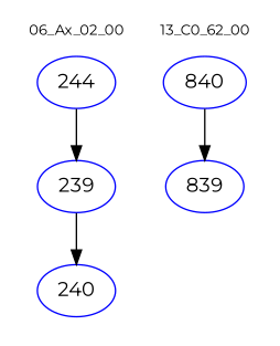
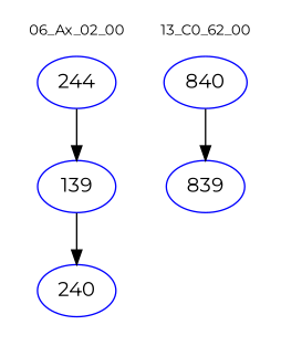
  digraph {
    fontname=Montserrat
    node [color=blue fontname=Montserrat]
    edge [color=black fontname=Montserrat]
    n1 [label=244]
-   n2 [label=239]
+   n2 [label=139]
    n3 [label=240]
    n4 [label=840]
    n5 [label=839]
    subgraph cluster_1 {
      color=white
      fontsize=10
      label="06_Ax_02_00"
      n1
      n2
      n3
    }
    subgraph cluster_2 {
      color=white
      fontsize=10
      label="13_C0_62_00"
      n4
      n5
    }
    n1 -> n2
    n2 -> n3
    n4 -> n5
  }
